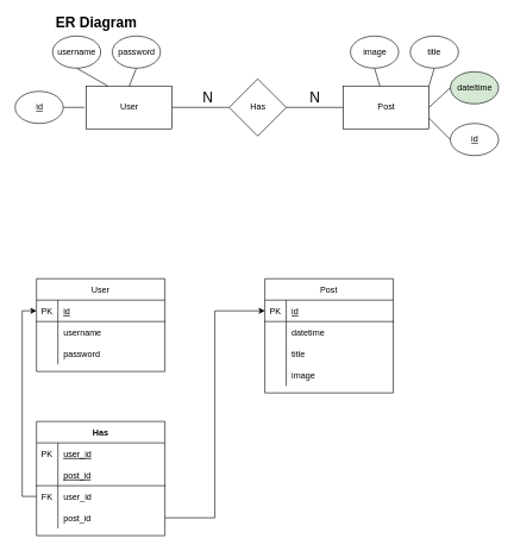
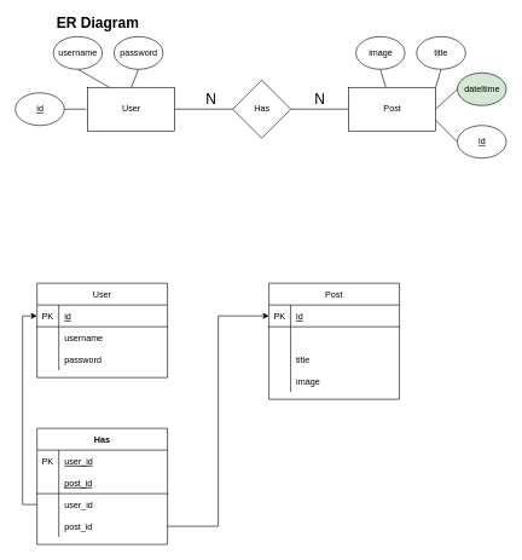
  <mxCell id="0" />
  <mxCell id="1" parent="0" />
  <mxCell id="2" value="ER Diagram" style="text;html=1;strokeColor=none;fillColor=none;align=left;verticalAlign=middle;whiteSpace=wrap;rounded=0;shadow=0;fontSize=20;fontStyle=1" vertex="1" parent="1"><mxGeometry x="75.5" y="20" width="160" height="20" as="geometry" /></mxCell>
  <mxCell id="3" style="edgeStyle=none;rounded=0;orthogonalLoop=1;jettySize=auto;html=1;exitX=1;exitY=0.5;exitDx=0;exitDy=0;entryX=0;entryY=0.5;entryDx=0;entryDy=0;endArrow=none;endFill=0;" edge="1" parent="1" source="4" target="9"><mxGeometry relative="1" as="geometry" /></mxCell>
  <mxCell id="4" value="User" style="rounded=0;whiteSpace=wrap;html=1;" vertex="1" parent="1"><mxGeometry x="120.5" y="120" width="120" height="60" as="geometry" /></mxCell>
  <mxCell id="5" style="rounded=0;orthogonalLoop=1;jettySize=auto;html=1;exitX=0.5;exitY=1;exitDx=0;exitDy=0;entryX=0.25;entryY=0;entryDx=0;entryDy=0;endArrow=none;endFill=0;" edge="1" parent="1" source="6" target="4"><mxGeometry relative="1" as="geometry" /></mxCell>
  <mxCell id="6" value="username" style="ellipse;whiteSpace=wrap;html=1;fontStyle=0" vertex="1" parent="1"><mxGeometry x="73" y="50" width="67.5" height="45" as="geometry" /></mxCell>
  <mxCell id="7" style="edgeStyle=none;rounded=0;orthogonalLoop=1;jettySize=auto;html=1;exitX=0.5;exitY=1;exitDx=0;exitDy=0;entryX=0.5;entryY=0;entryDx=0;entryDy=0;endArrow=none;endFill=0;" edge="1" parent="1" source="8" target="4"><mxGeometry relative="1" as="geometry" /></mxCell>
  <mxCell id="8" value="password" style="ellipse;whiteSpace=wrap;html=1;fontStyle=0" vertex="1" parent="1"><mxGeometry x="156.75" y="50" width="67.5" height="45" as="geometry" /></mxCell>
  <mxCell id="9" value="Has" style="rhombus;whiteSpace=wrap;html=1;" vertex="1" parent="1"><mxGeometry x="320.5" y="110" width="80" height="80" as="geometry" /></mxCell>
  <mxCell id="10" style="edgeStyle=none;rounded=0;orthogonalLoop=1;jettySize=auto;html=1;exitX=0;exitY=0.5;exitDx=0;exitDy=0;entryX=1;entryY=0.5;entryDx=0;entryDy=0;endArrow=none;endFill=0;" edge="1" parent="1" source="11" target="9"><mxGeometry relative="1" as="geometry" /></mxCell>
  <mxCell id="11" value="Post" style="rounded=0;whiteSpace=wrap;html=1;" vertex="1" parent="1"><mxGeometry x="480.5" y="120" width="120" height="60" as="geometry" /></mxCell>
  <mxCell id="12" style="edgeStyle=none;rounded=0;orthogonalLoop=1;jettySize=auto;html=1;exitX=0.5;exitY=1;exitDx=0;exitDy=0;endArrow=none;endFill=0;" edge="1" parent="1" source="13" target="11"><mxGeometry relative="1" as="geometry" /></mxCell>
  <mxCell id="13" value="image" style="ellipse;whiteSpace=wrap;html=1;fontStyle=0" vertex="1" parent="1"><mxGeometry x="490.5" y="50" width="67.5" height="45" as="geometry" /></mxCell>
  <mxCell id="14" style="edgeStyle=none;rounded=0;orthogonalLoop=1;jettySize=auto;html=1;exitX=0.5;exitY=1;exitDx=0;exitDy=0;entryX=1;entryY=0;entryDx=0;entryDy=0;endArrow=none;endFill=0;" edge="1" parent="1" source="15" target="11"><mxGeometry relative="1" as="geometry" /></mxCell>
  <mxCell id="15" value="title" style="ellipse;whiteSpace=wrap;html=1;fontStyle=0" vertex="1" parent="1"><mxGeometry x="574.25" y="50" width="67.5" height="45" as="geometry" /></mxCell>
  <mxCell id="16" style="edgeStyle=none;rounded=0;orthogonalLoop=1;jettySize=auto;html=1;exitX=0;exitY=0.5;exitDx=0;exitDy=0;entryX=1;entryY=0.5;entryDx=0;entryDy=0;endArrow=none;endFill=0;" edge="1" parent="1" source="17" target="11"><mxGeometry relative="1" as="geometry" /></mxCell>
  <mxCell id="17" value="dateltime" style="ellipse;whiteSpace=wrap;html=1;fontStyle=0;fillColor=#d5e8d4;" vertex="1" parent="1"><mxGeometry x="630.5" y="100" width="67.5" height="45" as="geometry" /></mxCell>
  <mxCell id="18" value="N" style="text;html=1;strokeColor=none;fillColor=none;align=center;verticalAlign=middle;whiteSpace=wrap;rounded=0;fontSize=20;" vertex="1" parent="1"><mxGeometry x="270.5" y="125" width="40" height="20" as="geometry" /></mxCell>
  <mxCell id="19" value="N" style="text;html=1;strokeColor=none;fillColor=none;align=center;verticalAlign=middle;whiteSpace=wrap;rounded=0;fontSize=20;" vertex="1" parent="1"><mxGeometry x="420.5" y="125" width="40" height="20" as="geometry" /></mxCell>
  <mxCell id="20" value="User" style="shape=table;startSize=30;container=1;collapsible=1;childLayout=tableLayout;fixedRows=1;rowLines=0;fontStyle=0;align=center;resizeLast=1;fontSize=12;" vertex="1" parent="1"><mxGeometry x="50.5" y="390" width="180" height="130" as="geometry" /></mxCell>
  <mxCell id="21" value="" style="shape=partialRectangle;collapsible=0;dropTarget=0;pointerEvents=0;fillColor=none;top=0;left=0;bottom=1;right=0;points=[[0,0.5],[1,0.5]];portConstraint=eastwest;" vertex="1" parent="20"><mxGeometry y="30" width="180" height="30" as="geometry" /></mxCell>
  <mxCell id="22" value="PK" style="shape=partialRectangle;connectable=0;fillColor=none;top=0;left=0;bottom=0;right=0;fontStyle=0;overflow=hidden;" vertex="1" parent="21"><mxGeometry width="30" height="30" as="geometry" /></mxCell>
  <mxCell id="23" value="id" style="shape=partialRectangle;connectable=0;fillColor=none;top=0;left=0;bottom=0;right=0;align=left;spacingLeft=6;fontStyle=4;overflow=hidden;" vertex="1" parent="21"><mxGeometry x="30" width="150" height="30" as="geometry" /></mxCell>
  <mxCell id="24" value="" style="shape=partialRectangle;collapsible=0;dropTarget=0;pointerEvents=0;fillColor=none;top=0;left=0;bottom=0;right=0;points=[[0,0.5],[1,0.5]];portConstraint=eastwest;" vertex="1" parent="20"><mxGeometry y="60" width="180" height="30" as="geometry" /></mxCell>
  <mxCell id="25" value="" style="shape=partialRectangle;connectable=0;fillColor=none;top=0;left=0;bottom=0;right=0;editable=1;overflow=hidden;" vertex="1" parent="24"><mxGeometry width="30" height="30" as="geometry" /></mxCell>
  <mxCell id="26" value="username" style="shape=partialRectangle;connectable=0;fillColor=none;top=0;left=0;bottom=0;right=0;align=left;spacingLeft=6;overflow=hidden;" vertex="1" parent="24"><mxGeometry x="30" width="150" height="30" as="geometry" /></mxCell>
  <mxCell id="27" value="" style="shape=partialRectangle;collapsible=0;dropTarget=0;pointerEvents=0;fillColor=none;top=0;left=0;bottom=0;right=0;points=[[0,0.5],[1,0.5]];portConstraint=eastwest;" vertex="1" parent="20"><mxGeometry y="90" width="180" height="30" as="geometry" /></mxCell>
  <mxCell id="28" value="" style="shape=partialRectangle;connectable=0;fillColor=none;top=0;left=0;bottom=0;right=0;editable=1;overflow=hidden;" vertex="1" parent="27"><mxGeometry width="30" height="30" as="geometry" /></mxCell>
  <mxCell id="29" value="password" style="shape=partialRectangle;connectable=0;fillColor=none;top=0;left=0;bottom=0;right=0;align=left;spacingLeft=6;overflow=hidden;" vertex="1" parent="27"><mxGeometry x="30" width="150" height="30" as="geometry" /></mxCell>
  <mxCell id="30" value="Post" style="shape=table;startSize=30;container=1;collapsible=1;childLayout=tableLayout;fixedRows=1;rowLines=0;fontStyle=0;align=center;resizeLast=1;fontSize=12;" vertex="1" parent="1"><mxGeometry x="370.5" y="390" width="180" height="160" as="geometry" /></mxCell>
  <mxCell id="31" value="" style="shape=partialRectangle;collapsible=0;dropTarget=0;pointerEvents=0;fillColor=none;top=0;left=0;bottom=1;right=0;points=[[0,0.5],[1,0.5]];portConstraint=eastwest;" vertex="1" parent="30"><mxGeometry y="30" width="180" height="30" as="geometry" /></mxCell>
  <mxCell id="32" value="PK" style="shape=partialRectangle;connectable=0;fillColor=none;top=0;left=0;bottom=0;right=0;fontStyle=0;overflow=hidden;" vertex="1" parent="31"><mxGeometry width="30" height="30" as="geometry" /></mxCell>
  <mxCell id="33" value="id" style="shape=partialRectangle;connectable=0;fillColor=none;top=0;left=0;bottom=0;right=0;align=left;spacingLeft=6;fontStyle=4;overflow=hidden;" vertex="1" parent="31"><mxGeometry x="30" width="150" height="30" as="geometry" /></mxCell>
  <mxCell id="34" value="" style="shape=partialRectangle;collapsible=0;dropTarget=0;pointerEvents=0;fillColor=none;top=0;left=0;bottom=0;right=0;points=[[0,0.5],[1,0.5]];portConstraint=eastwest;" vertex="1" parent="30"><mxGeometry y="60" width="180" height="30" as="geometry" /></mxCell>
  <mxCell id="35" value="" style="shape=partialRectangle;connectable=0;fillColor=none;top=0;left=0;bottom=0;right=0;editable=1;overflow=hidden;" vertex="1" parent="34"><mxGeometry width="30" height="30" as="geometry" /></mxCell>
- <mxCell id="36" value="datetime" style="shape=partialRectangle;connectable=0;fillColor=none;top=0;left=0;bottom=0;right=0;align=left;spacingLeft=6;overflow=hidden;" vertex="1" parent="34"><mxGeometry x="30" width="150" height="30" as="geometry" /></mxCell>
  <mxCell id="37" value="" style="shape=partialRectangle;collapsible=0;dropTarget=0;pointerEvents=0;fillColor=none;top=0;left=0;bottom=0;right=0;points=[[0,0.5],[1,0.5]];portConstraint=eastwest;" vertex="1" parent="30"><mxGeometry y="90" width="180" height="30" as="geometry" /></mxCell>
  <mxCell id="38" value="" style="shape=partialRectangle;connectable=0;fillColor=none;top=0;left=0;bottom=0;right=0;editable=1;overflow=hidden;" vertex="1" parent="37"><mxGeometry width="30" height="30" as="geometry" /></mxCell>
  <mxCell id="39" value="title" style="shape=partialRectangle;connectable=0;fillColor=none;top=0;left=0;bottom=0;right=0;align=left;spacingLeft=6;overflow=hidden;" vertex="1" parent="37"><mxGeometry x="30" width="150" height="30" as="geometry" /></mxCell>
  <mxCell id="40" value="" style="shape=partialRectangle;collapsible=0;dropTarget=0;pointerEvents=0;fillColor=none;top=0;left=0;bottom=0;right=0;points=[[0,0.5],[1,0.5]];portConstraint=eastwest;" vertex="1" parent="30"><mxGeometry y="120" width="180" height="30" as="geometry" /></mxCell>
  <mxCell id="41" value="" style="shape=partialRectangle;connectable=0;fillColor=none;top=0;left=0;bottom=0;right=0;editable=1;overflow=hidden;" vertex="1" parent="40"><mxGeometry width="30" height="30" as="geometry" /></mxCell>
  <mxCell id="42" value="image" style="shape=partialRectangle;connectable=0;fillColor=none;top=0;left=0;bottom=0;right=0;align=left;spacingLeft=6;overflow=hidden;" vertex="1" parent="40"><mxGeometry x="30" width="150" height="30" as="geometry" /></mxCell>
  <mxCell id="43" style="edgeStyle=none;rounded=0;orthogonalLoop=1;jettySize=auto;html=1;exitX=1;exitY=0.5;exitDx=0;exitDy=0;fontSize=12;endArrow=none;endFill=0;" edge="1" parent="1" source="44"><mxGeometry relative="1" as="geometry"><mxPoint x="118" y="150" as="targetPoint" /></mxGeometry></mxCell>
  <mxCell id="44" value="id" style="ellipse;whiteSpace=wrap;html=1;fontStyle=4" vertex="1" parent="1"><mxGeometry x="20.5" y="127.5" width="67.5" height="45" as="geometry" /></mxCell>
  <mxCell id="45" style="edgeStyle=none;rounded=0;orthogonalLoop=1;jettySize=auto;html=1;exitX=0;exitY=0.5;exitDx=0;exitDy=0;entryX=1;entryY=0.75;entryDx=0;entryDy=0;fontSize=12;endArrow=none;endFill=0;" edge="1" parent="1" source="46" target="11"><mxGeometry relative="1" as="geometry" /></mxCell>
  <mxCell id="46" value="id" style="ellipse;whiteSpace=wrap;html=1;fontStyle=4" vertex="1" parent="1"><mxGeometry x="630.5" y="172.5" width="67.5" height="45" as="geometry" /></mxCell>
  <mxCell id="47" value="Has" style="shape=table;startSize=30;container=1;collapsible=1;childLayout=tableLayout;fixedRows=1;rowLines=0;fontStyle=1;align=center;resizeLast=1;fontSize=12;" vertex="1" parent="1"><mxGeometry x="50.5" y="590" width="180" height="160" as="geometry" /></mxCell>
  <mxCell id="48" value="" style="shape=partialRectangle;collapsible=0;dropTarget=0;pointerEvents=0;fillColor=none;top=0;left=0;bottom=0;right=0;points=[[0,0.5],[1,0.5]];portConstraint=eastwest;fontSize=12;" vertex="1" parent="47"><mxGeometry y="30" width="180" height="30" as="geometry" /></mxCell>
  <mxCell id="49" value="PK" style="shape=partialRectangle;connectable=0;fillColor=none;top=0;left=0;bottom=0;right=0;fontStyle=0;overflow=hidden;" vertex="1" parent="48"><mxGeometry width="30" height="30" as="geometry" /></mxCell>
  <mxCell id="50" value="user_id" style="shape=partialRectangle;connectable=0;fillColor=none;top=0;left=0;bottom=0;right=0;align=left;spacingLeft=6;fontStyle=4;overflow=hidden;" vertex="1" parent="48"><mxGeometry x="30" width="150" height="30" as="geometry" /></mxCell>
  <mxCell id="51" value="" style="shape=partialRectangle;collapsible=0;dropTarget=0;pointerEvents=0;fillColor=none;top=0;left=0;bottom=1;right=0;points=[[0,0.5],[1,0.5]];portConstraint=eastwest;" vertex="1" parent="47"><mxGeometry y="60" width="180" height="30" as="geometry" /></mxCell>
  <mxCell id="52" value="" style="shape=partialRectangle;connectable=0;fillColor=none;top=0;left=0;bottom=0;right=0;fontStyle=0;overflow=hidden;" vertex="1" parent="51"><mxGeometry width="30" height="30" as="geometry" /></mxCell>
  <mxCell id="53" value="post_id" style="shape=partialRectangle;connectable=0;fillColor=none;top=0;left=0;bottom=0;right=0;align=left;spacingLeft=6;fontStyle=4;overflow=hidden;" vertex="1" parent="51"><mxGeometry x="30" width="150" height="30" as="geometry" /></mxCell>
  <mxCell id="54" value="" style="shape=partialRectangle;collapsible=0;dropTarget=0;pointerEvents=0;fillColor=none;top=0;left=0;bottom=0;right=0;points=[[0,0.5],[1,0.5]];portConstraint=eastwest;" vertex="1" parent="47"><mxGeometry y="90" width="180" height="30" as="geometry" /></mxCell>
- <mxCell id="55" value="FK" style="shape=partialRectangle;connectable=0;fillColor=none;top=0;left=0;bottom=0;right=0;editable=1;overflow=hidden;" vertex="1" parent="54"><mxGeometry width="30" height="30" as="geometry" /></mxCell>
  <mxCell id="56" value="user_id" style="shape=partialRectangle;connectable=0;fillColor=none;top=0;left=0;bottom=0;right=0;align=left;spacingLeft=6;overflow=hidden;" vertex="1" parent="54"><mxGeometry x="30" width="150" height="30" as="geometry" /></mxCell>
  <mxCell id="57" value="" style="shape=partialRectangle;collapsible=0;dropTarget=0;pointerEvents=0;fillColor=none;top=0;left=0;bottom=0;right=0;points=[[0,0.5],[1,0.5]];portConstraint=eastwest;" vertex="1" parent="47"><mxGeometry y="120" width="180" height="30" as="geometry" /></mxCell>
  <mxCell id="58" value="" style="shape=partialRectangle;connectable=0;fillColor=none;top=0;left=0;bottom=0;right=0;editable=1;overflow=hidden;" vertex="1" parent="57"><mxGeometry width="30" height="30" as="geometry" /></mxCell>
  <mxCell id="59" value="post_id" style="shape=partialRectangle;connectable=0;fillColor=none;top=0;left=0;bottom=0;right=0;align=left;spacingLeft=6;overflow=hidden;" vertex="1" parent="57"><mxGeometry x="30" width="150" height="30" as="geometry" /></mxCell>
  <mxCell id="60" style="edgeStyle=orthogonalEdgeStyle;rounded=0;orthogonalLoop=1;jettySize=auto;html=1;exitX=0;exitY=0.5;exitDx=0;exitDy=0;entryX=0;entryY=0.5;entryDx=0;entryDy=0;fontSize=12;endArrow=classic;endFill=1;" edge="1" parent="1" source="54" target="21"><mxGeometry relative="1" as="geometry" /></mxCell>
  <mxCell id="61" style="edgeStyle=orthogonalEdgeStyle;rounded=0;orthogonalLoop=1;jettySize=auto;html=1;exitX=1;exitY=0.5;exitDx=0;exitDy=0;entryX=0;entryY=0.5;entryDx=0;entryDy=0;fontSize=12;endArrow=classic;endFill=1;" edge="1" parent="1" source="57" target="31"><mxGeometry relative="1" as="geometry" /></mxCell>
